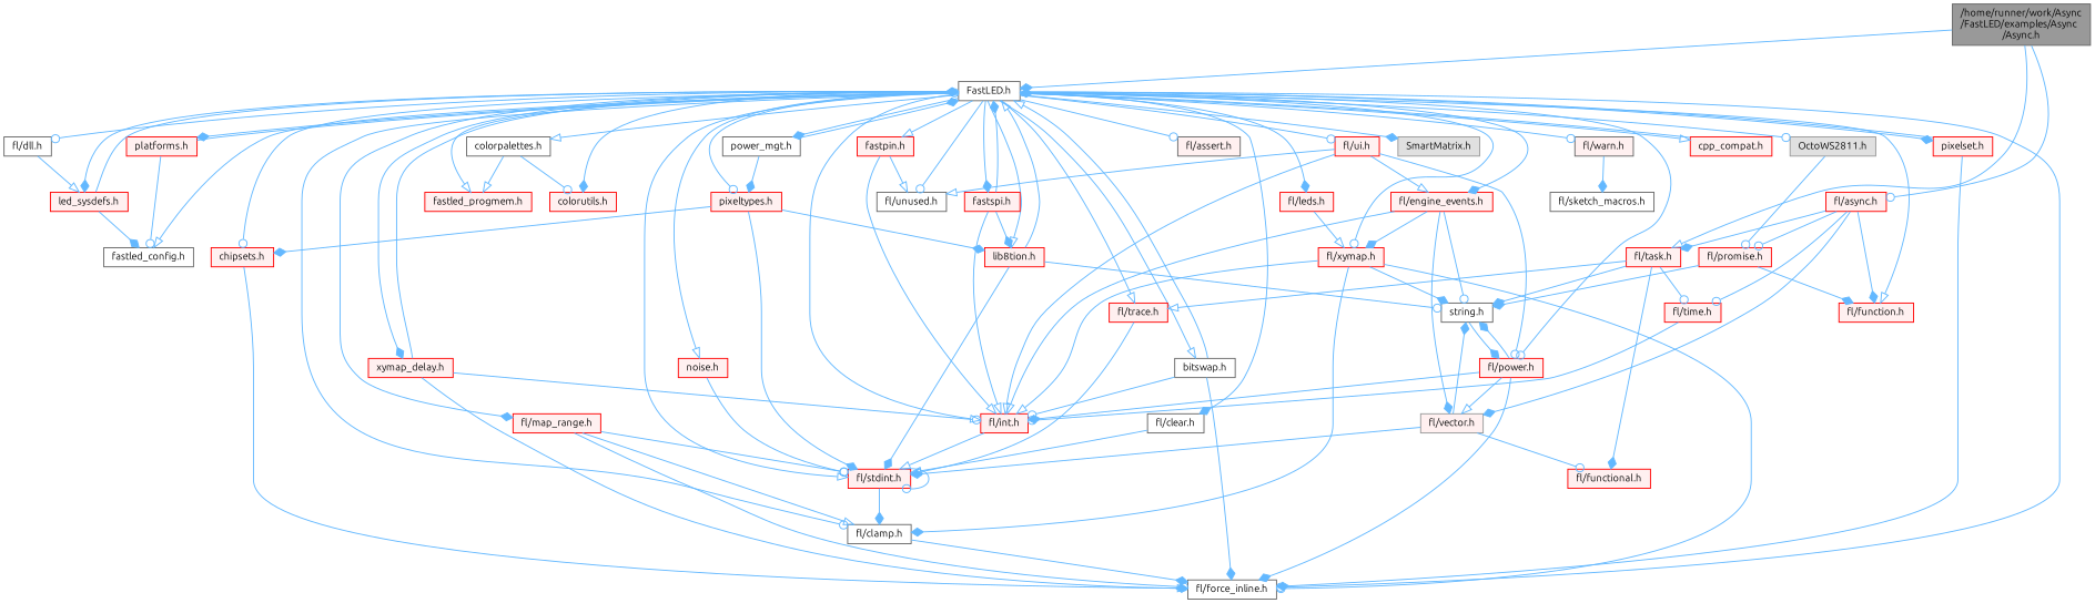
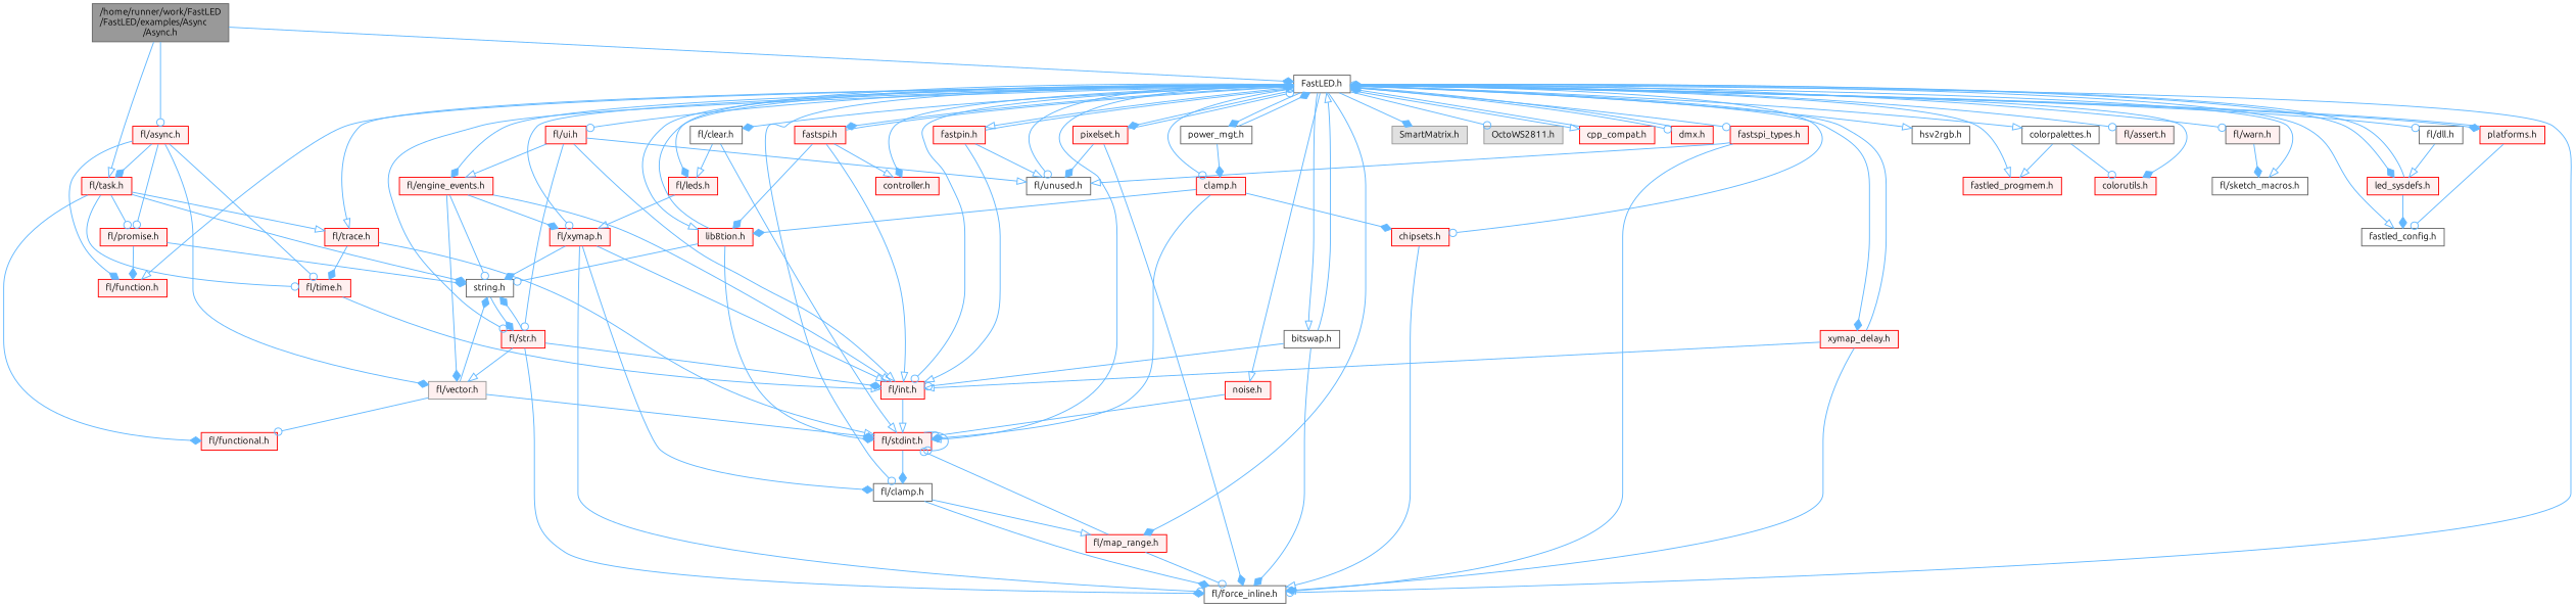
  digraph {
    fontname=Ubuntu
    node [color=red fillcolor="#FFF0F0" fontname=Ubuntu fontsize=10 shape=box style=filled]
    edge [arrowhead=diamond color=steelblue1 fontname=Ubuntu fontsize=10 labelfontname=Helvetica labelfontsize=10 style=solid]
-   n1 [color=gray40 fillcolor=grey60 fontcolor=black height=0.2 label="/home/runner/work/Async\l/FastLED/examples/Async\l/Async.h" width=0.4]
+   n1 [color=gray40 fillcolor=grey60 fontcolor=black height=0.2 label="/home/runner/work/FastLED\l/FastLED/examples/Async\l/Async.h" width=0.4]
    n2 [color=grey40 fillcolor=white height=0.2 label="FastLED.h" width=0.4]
    n3 [height=0.2 label="fl/task.h" width=0.4]
    n4 [height=0.2 label="fl/async.h" width=0.4]
    n5 [height=0.2 label="fl/stdint.h" width=0.4]
    n6 [color=grey40 fillcolor=white height=0.2 label="fl/dll.h" width=0.4]
    n7 [color=grey60 fillcolor="#E0E0E0" height=0.2 label="SmartMatrix.h" width=0.4]
    n8 [color=grey60 fillcolor="#E0E0E0" height=0.2 label="OctoWS2811.h" width=0.4]
    n9 [color=grey40 fillcolor=white height=0.2 label="fl/force_inline.h" width=0.4]
    n10 [height=0.2 label="cpp_compat.h" width=0.4]
    n11 [color=grey40 fillcolor=white height=0.2 label="fastled_config.h" width=0.4]
    n12 [height=0.2 label="led_sysdefs.h" width=0.4]
    n13 [height=0.2 label="xymap_delay.h" width=0.4]
    n14 [height=0.2 label="fl/int.h" width=0.4]
    n15 [color=grey40 fillcolor=white height=0.2 label="bitswap.h" width=0.4]
+   n16 [height=0.2 label="controller.h" width=0.4]
    n17 [height=0.2 label="fastpin.h" width=0.4]
    n18 [color=grey40 fillcolor=white height=0.2 label="fl/unused.h" width=0.4]
+   n19 [height=0.2 label="fastspi_types.h" width=0.4]
+   n20 [height=0.2 label="dmx.h" width=0.4]
    n21 [height=0.2 label="platforms.h" width=0.4]
    n22 [height=0.2 label="fastled_progmem.h" width=0.4]
    n23 [height=0.2 label="lib8tion.h" width=0.4]
-   n24 [height=0.2 label="fl/power.h" width=0.4]
-   n25 [height=0.2 label="pixeltypes.h" width=0.4]
+   n24 [height=0.2 label="fl/str.h" width=0.4]
+   n25 [height=0.2 label="clamp.h" width=0.4]
+   n26 [color=grey40 fillcolor=white height=0.2 label="hsv2rgb.h" width=0.4]
    n27 [height=0.2 label="colorutils.h" width=0.4]
    n28 [height=0.2 label="pixelset.h" width=0.4]
    n29 [color=grey40 fillcolor=white height=0.2 label="colorpalettes.h" width=0.4]
    n30 [height=0.2 label="noise.h" width=0.4]
    n31 [color=grey40 fillcolor=white height=0.2 label="power_mgt.h" width=0.4]
    n32 [height=0.2 label="fastspi.h" width=0.4]
    n33 [height=0.2 label="chipsets.h" width=0.4]
    n34 [height=0.2 label="fl/engine_events.h" width=0.4]
    n35 [height=0.2 label="fl/xymap.h" width=0.4]
    n36 [color=grey40 fillcolor=white height=0.2 label="fl/clamp.h" width=0.4]
    n37 [height=0.2 label="fl/leds.h" width=0.4]
    n38 [height=0.2 label="fl/map_range.h" width=0.4]
    n39 [color=grey40 height=0.2 label="fl/warn.h" width=0.4]
    n40 [color=grey40 fillcolor=white height=0.2 label="fl/sketch_macros.h" width=0.4]
    n41 [color=grey40 height=0.2 label="fl/assert.h" width=0.4]
    n42 [height=0.2 label="fl/function.h" width=0.4]
    n43 [color=grey40 fillcolor=white height=0.2 label="fl/clear.h" width=0.4]
    n44 [height=0.2 label="fl/ui.h" width=0.4]
    n45 [height=0.2 label="fl/trace.h" width=0.4]
    n46 [color=grey40 fillcolor=white height=0.2 label="string.h" width=0.4]
    n47 [height=0.2 label="fl/functional.h" width=0.4]
    n48 [height=0.2 label="fl/time.h" width=0.4]
    n49 [height=0.2 label="fl/promise.h" width=0.4]
    n50 [color=grey60 height=0.2 label="fl/vector.h" width=0.4]
    n1 -> n2
    n1 -> n3 [arrowhead=onormal]
    n1 -> n4 [arrowhead=odot]
    n2 -> n5 [arrowhead=onormal]
    n2 -> n6 [arrowhead=odot]
    n2 -> n7
    n2 -> n8 [arrowhead=odot]
    n2 -> n9 [arrowhead=odot]
    n2 -> n10 [arrowhead=onormal]
    n2 -> n11 [arrowhead=onormal]
    n2 -> n12
    n2 -> n13
-   n2 -> n14 [arrowhead=onormal]
+   n2 -> n14 [arrowhead=odot]
    n2 -> n15 [arrowhead=onormal]
+   n2 -> n16
    n2 -> n17 [arrowhead=onormal]
    n2 -> n18 [arrowhead=odot]
+   n2 -> n19 [arrowhead=odot]
+   n2 -> n20 [arrowhead=odot]
    n2 -> n21
    n2 -> n22 [arrowhead=onormal]
    n2 -> n23 [arrowhead=onormal]
    n2 -> n24 [arrowhead=odot]
    n2 -> n25 [arrowhead=odot]
+   n2 -> n26 [arrowhead=onormal]
    n2 -> n27
    n2 -> n28
    n2 -> n29 [arrowhead=onormal]
    n2 -> n30 [arrowhead=onormal]
    n2 -> n31
    n2 -> n32
    n2 -> n33 [arrowhead=odot]
    n2 -> n34
    n2 -> n35 [arrowhead=odot]
    n2 -> n36 [arrowhead=odot]
    n2 -> n37
    n2 -> n38
    n2 -> n39 [arrowhead=odot]
+   n2 -> n40 [arrowhead=onormal]
    n2 -> n41 [arrowhead=odot]
    n2 -> n42 [arrowhead=onormal]
    n2 -> n43
    n2 -> n44 [arrowhead=odot]
    n2 -> n45 [arrowhead=onormal]
    n3 -> n45 [arrowhead=onormal]
    n3 -> n46
    n3 -> n47
    n3 -> n48 [arrowhead=odot]
-   n8 -> n49 [arrowhead=odot]
+   n3 -> n49 [arrowhead=odot]
    n4 -> n3
    n4 -> n42
    n4 -> n48 [arrowhead=odot]
    n4 -> n49 [arrowhead=odot]
    n4 -> n50
    n5 -> n5 [arrowhead=odot]
    n5 -> n36
    n6 -> n12 [arrowhead=onormal]
    n10 -> n2
    n12 -> n2
    n12 -> n11
    n13 -> n2
    n13 -> n9
-   n13 -> n14 [arrowhead=odot]
+   n13 -> n14 [arrowhead=onormal]
    n14 -> n5 [arrowhead=onormal]
    n15 -> n2 [arrowhead=onormal]
    n15 -> n9
    n15 -> n14 [arrowhead=odot]
+   n17 -> n2 [arrowhead=odot]
    n17 -> n14 [arrowhead=onormal]
    n17 -> n18 [arrowhead=onormal]
+   n19 -> n9 [arrowhead=onormal]
+   n19 -> n18 [arrowhead=onormal]
+   n20 -> n2 [arrowhead=odot]
    n21 -> n2 [arrowhead=odot]
    n21 -> n11 [arrowhead=odot]
    n23 -> n2 [arrowhead=onormal]
    n23 -> n5
    n23 -> n46 [arrowhead=odot]
    n24 -> n9
    n24 -> n14
    n24 -> n46
    n24 -> n50 [arrowhead=onormal]
    n25 -> n5
    n25 -> n23
    n25 -> n33
    n28 -> n2 [arrowhead=odot]
    n28 -> n9
+   n28 -> n18
    n29 -> n22 [arrowhead=onormal]
    n29 -> n27 [arrowhead=odot]
    n30 -> n5 [arrowhead=odot]
    n31 -> n2
    n31 -> n25
    n32 -> n2
    n32 -> n14 [arrowhead=onormal]
+   n32 -> n16 [arrowhead=onormal]
    n32 -> n23
    n33 -> n9 [arrowhead=onormal]
    n34 -> n14 [arrowhead=onormal]
    n34 -> n35
    n34 -> n46 [arrowhead=odot]
    n34 -> n50
    n35 -> n9 [arrowhead=odot]
    n35 -> n14 [arrowhead=onormal]
    n35 -> n36
    n35 -> n46
    n36 -> n9
    n37 -> n35 [arrowhead=onormal]
    n38 -> n5 [arrowhead=odot]
    n38 -> n9 [arrowhead=odot]
-   n38 -> n36 [arrowhead=onormal]
+   n36 -> n38 [arrowhead=onormal]
    n39 -> n40
    n43 -> n5 [arrowhead=onormal]
+   n43 -> n37 [arrowhead=onormal]
    n44 -> n14 [arrowhead=onormal]
    n44 -> n18 [arrowhead=onormal]
    n44 -> n24 [arrowhead=odot]
    n44 -> n34 [arrowhead=onormal]
    n45 -> n5 [arrowhead=onormal]
+   n45 -> n48
    n46 -> n24
-   n48 -> n14 [arrowhead=odot]
+   n48 -> n14 [arrowhead=onormal]
    n49 -> n42
    n49 -> n46
    n50 -> n5
    n50 -> n46
    n50 -> n47 [arrowhead=odot]
  }
